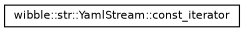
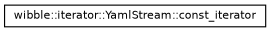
  digraph {
    rankdir=LR
-   n1 [color=black fillcolor=white fontname=Helvetica fontsize=10 height=0.2 label="wibble::str::YamlStream::const_iterator" shape=record style=filled width=0.4]
+   n1 [color=black fillcolor=white fontname=Helvetica fontsize=10 height=0.2 label="wibble::iterator::YamlStream::const_iterator" shape=record style=filled width=0.4]
  }
